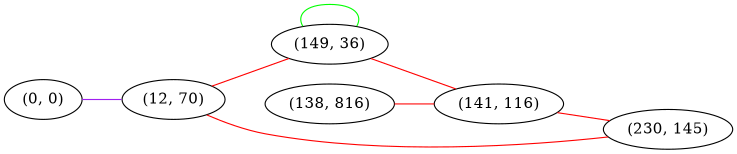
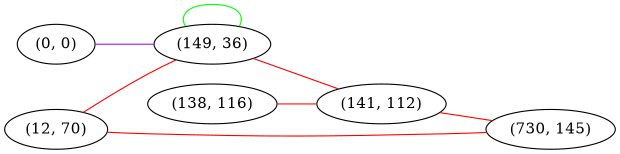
  graph {
    rankdir=LR
    edge [color=red weight=1]
    "(0, 0)"
    "(12, 70)"
    "(149, 36)"
-   "(230, 145)"
-   "(141, 116)"
-   "(138, 116)" [label="(138, 816)"]
-   "(0, 0)" -- "(12, 70)" [color=purple weight=4]
+   "(230, 145)" [label="(730, 145)"]
+   "(141, 116)" [label="(141, 112)"]
+   "(138, 116)"
+   "(0, 0)" -- "(149, 36)" [color=purple weight=4]
    "(12, 70)" -- "(149, 36)"
    "(12, 70)" -- "(230, 145)"
    "(149, 36)" -- "(149, 36)" [color=green weight=2]
    "(149, 36)" -- "(141, 116)"
    "(141, 116)" -- "(230, 145)"
    "(138, 116)" -- "(141, 116)"
  }
